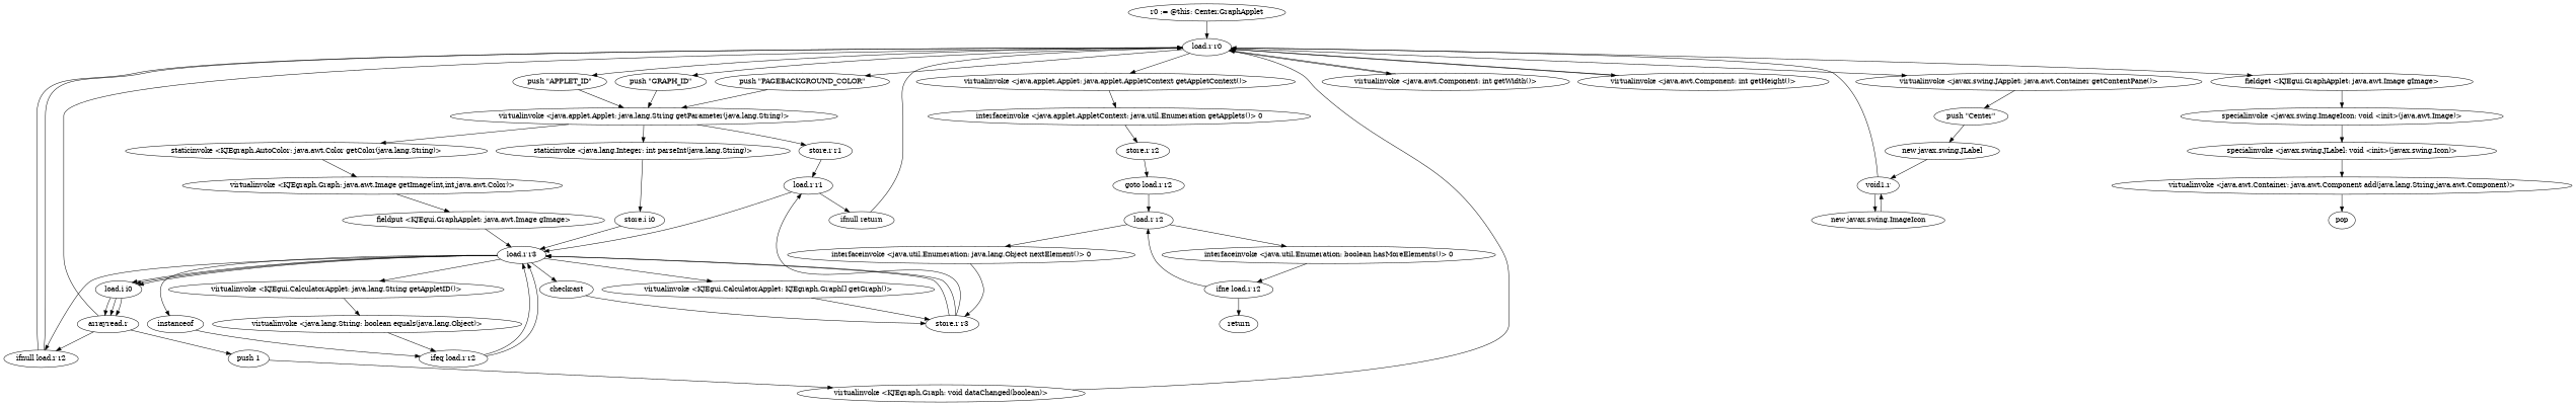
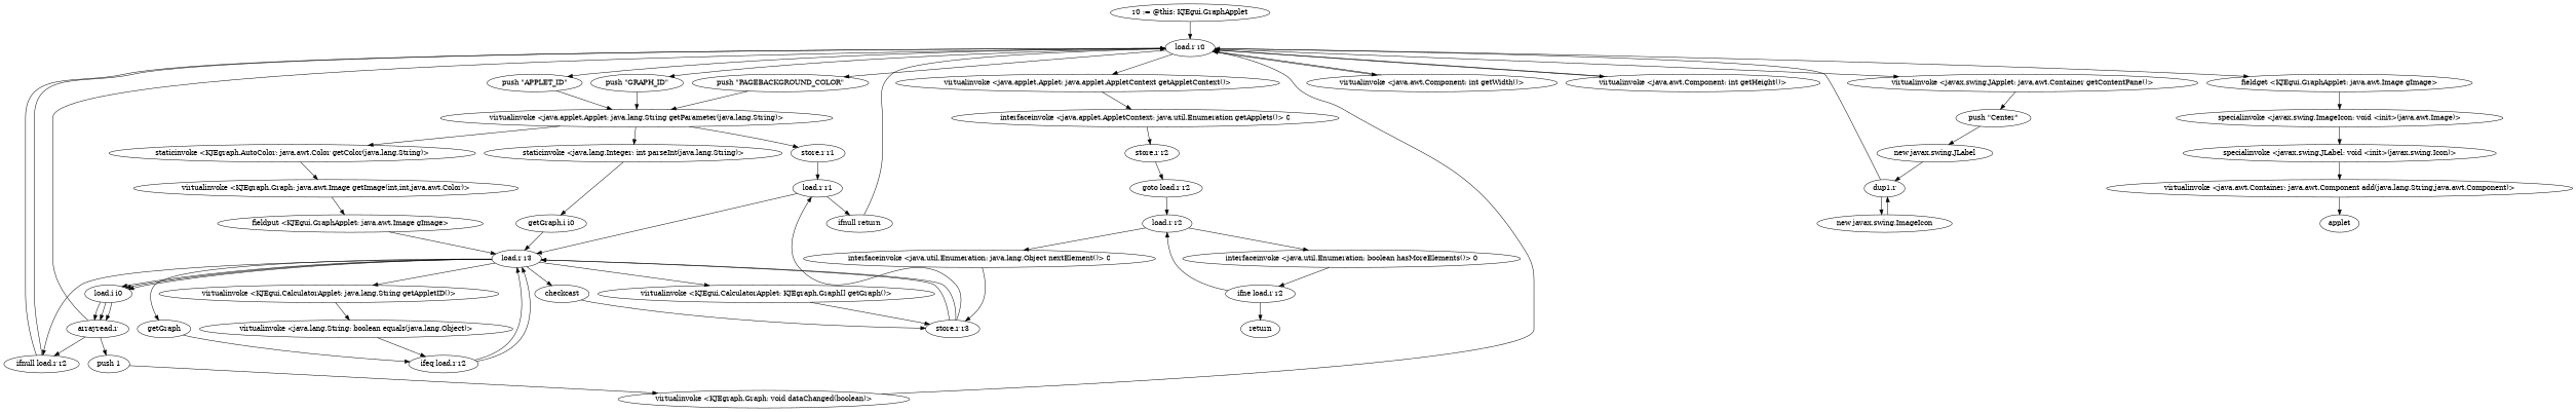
  digraph {
-   "r0 := @this: KJEgui.GraphApplet" [label="r0 := @this: Center.GraphApplet"]
+   "r0 := @this: KJEgui.GraphApplet"
    "load.r r0"
    "push \"APPLET_ID\""
    "virtualinvoke <java.applet.Applet: java.applet.AppletContext getAppletContext()>"
    "push \"GRAPH_ID\""
    "virtualinvoke <java.awt.Component: int getWidth()>"
    "virtualinvoke <java.awt.Component: int getHeight()>"
    "push \"PAGEBACKGROUND_COLOR\""
    "virtualinvoke <javax.swing.JApplet: java.awt.Container getContentPane()>"
    "fieldget <KJEgui.GraphApplet: java.awt.Image gImage>"
    "virtualinvoke <java.applet.Applet: java.lang.String getParameter(java.lang.String)>"
    "interfaceinvoke <java.applet.AppletContext: java.util.Enumeration getApplets()> 0"
    "load.r r3"
-   instanceof
+   instanceof [label=getGraph]
    checkcast
    "virtualinvoke <KJEgui.CalculatorApplet: java.lang.String getAppletID()>"
    "virtualinvoke <KJEgui.CalculatorApplet: KJEgraph.Graph[] getGraph()>"
    "ifnull load.r r2"
    "load.i i0"
    "push \"Center\""
    "specialinvoke <javax.swing.ImageIcon: void <init>(java.awt.Image)>"
    "store.r r1"
    "staticinvoke <java.lang.Integer: int parseInt(java.lang.String)>"
    "staticinvoke <KJEgraph.AutoColor: java.awt.Color getColor(java.lang.String)>"
    "load.r r1"
-   "store.i i0"
+   "store.i i0" [label="getGraph.i i0"]
    "virtualinvoke <KJEgraph.Graph: java.awt.Image getImage(int,int,java.awt.Color)>"
    "ifnull return"
    "store.r r2"
    "goto load.r r2"
    "load.r r2"
    "interfaceinvoke <java.util.Enumeration: boolean hasMoreElements()> 0"
    "interfaceinvoke <java.util.Enumeration: java.lang.Object nextElement()> 0"
    "ifne load.r r2"
    "store.r r3"
    return
    "ifeq load.r r2"
    "virtualinvoke <java.lang.String: boolean equals(java.lang.Object)>"
    "arrayread.r"
    "push 1"
    "virtualinvoke <KJEgraph.Graph: void dataChanged(boolean)>"
    "fieldput <KJEgui.GraphApplet: java.awt.Image gImage>"
    "new javax.swing.JLabel"
-   "dup1.r" [label="void1.r"]
+   "dup1.r"
    "new javax.swing.ImageIcon"
    "specialinvoke <javax.swing.JLabel: void <init>(javax.swing.Icon)>"
    "virtualinvoke <java.awt.Container: java.awt.Component add(java.lang.String,java.awt.Component)>"
-   pop
+   pop [label=applet]
    "r0 := @this: KJEgui.GraphApplet" -> "load.r r0"
    "load.r r0" -> "push \"APPLET_ID\""
    "load.r r0" -> "virtualinvoke <java.applet.Applet: java.applet.AppletContext getAppletContext()>"
    "load.r r0" -> "push \"GRAPH_ID\""
    "load.r r0" -> "virtualinvoke <java.awt.Component: int getWidth()>"
    "load.r r0" -> "virtualinvoke <java.awt.Component: int getHeight()>"
    "load.r r0" -> "push \"PAGEBACKGROUND_COLOR\""
    "load.r r0" -> "virtualinvoke <javax.swing.JApplet: java.awt.Container getContentPane()>"
    "load.r r0" -> "fieldget <KJEgui.GraphApplet: java.awt.Image gImage>"
    "push \"APPLET_ID\"" -> "virtualinvoke <java.applet.Applet: java.lang.String getParameter(java.lang.String)>"
    "virtualinvoke <java.applet.Applet: java.applet.AppletContext getAppletContext()>" -> "interfaceinvoke <java.applet.AppletContext: java.util.Enumeration getApplets()> 0"
    "push \"GRAPH_ID\"" -> "virtualinvoke <java.applet.Applet: java.lang.String getParameter(java.lang.String)>"
    "virtualinvoke <java.awt.Component: int getWidth()>" -> "load.r r0"
    "virtualinvoke <java.awt.Component: int getHeight()>" -> "load.r r0"
    "push \"PAGEBACKGROUND_COLOR\"" -> "virtualinvoke <java.applet.Applet: java.lang.String getParameter(java.lang.String)>"
    "virtualinvoke <javax.swing.JApplet: java.awt.Container getContentPane()>" -> "push \"Center\""
    "fieldget <KJEgui.GraphApplet: java.awt.Image gImage>" -> "specialinvoke <javax.swing.ImageIcon: void <init>(java.awt.Image)>"
    "virtualinvoke <java.applet.Applet: java.lang.String getParameter(java.lang.String)>" -> "store.r r1"
    "virtualinvoke <java.applet.Applet: java.lang.String getParameter(java.lang.String)>" -> "staticinvoke <java.lang.Integer: int parseInt(java.lang.String)>"
    "virtualinvoke <java.applet.Applet: java.lang.String getParameter(java.lang.String)>" -> "staticinvoke <KJEgraph.AutoColor: java.awt.Color getColor(java.lang.String)>"
    "interfaceinvoke <java.applet.AppletContext: java.util.Enumeration getApplets()> 0" -> "store.r r2"
    "load.r r3" -> instanceof
    "load.r r3" -> checkcast
    "load.r r3" -> "virtualinvoke <KJEgui.CalculatorApplet: java.lang.String getAppletID()>"
    "load.r r3" -> "virtualinvoke <KJEgui.CalculatorApplet: KJEgraph.Graph[] getGraph()>"
    "load.r r3" -> "ifnull load.r r2"
    "load.r r3" -> "load.i i0"
    "load.r r3" -> "load.i i0"
    "load.r r3" -> "load.i i0"
    instanceof -> "ifeq load.r r2"
    checkcast -> "store.r r3"
    "virtualinvoke <KJEgui.CalculatorApplet: java.lang.String getAppletID()>" -> "virtualinvoke <java.lang.String: boolean equals(java.lang.Object)>"
    "virtualinvoke <KJEgui.CalculatorApplet: KJEgraph.Graph[] getGraph()>" -> "store.r r3"
    "ifnull load.r r2" -> "load.r r0"
    "ifnull load.r r2" -> "load.r r0"
    "load.i i0" -> "arrayread.r"
    "load.i i0" -> "arrayread.r"
    "load.i i0" -> "arrayread.r"
    "push \"Center\"" -> "new javax.swing.JLabel"
    "specialinvoke <javax.swing.ImageIcon: void <init>(java.awt.Image)>" -> "specialinvoke <javax.swing.JLabel: void <init>(javax.swing.Icon)>"
    "store.r r1" -> "load.r r1"
    "staticinvoke <java.lang.Integer: int parseInt(java.lang.String)>" -> "store.i i0"
    "staticinvoke <KJEgraph.AutoColor: java.awt.Color getColor(java.lang.String)>" -> "virtualinvoke <KJEgraph.Graph: java.awt.Image getImage(int,int,java.awt.Color)>"
    "load.r r1" -> "load.r r3"
    "load.r r1" -> "ifnull return"
    "store.i i0" -> "load.r r3"
    "virtualinvoke <KJEgraph.Graph: java.awt.Image getImage(int,int,java.awt.Color)>" -> "fieldput <KJEgui.GraphApplet: java.awt.Image gImage>"
    "ifnull return" -> "load.r r0"
    "store.r r2" -> "goto load.r r2"
    "goto load.r r2" -> "load.r r2"
    "load.r r2" -> "interfaceinvoke <java.util.Enumeration: boolean hasMoreElements()> 0"
    "load.r r2" -> "interfaceinvoke <java.util.Enumeration: java.lang.Object nextElement()> 0"
    "interfaceinvoke <java.util.Enumeration: boolean hasMoreElements()> 0" -> "ifne load.r r2"
    "interfaceinvoke <java.util.Enumeration: java.lang.Object nextElement()> 0" -> "store.r r3"
    "ifne load.r r2" -> "load.r r2"
    "ifne load.r r2" -> return
    "store.r r3" -> "load.r r3"
    "store.r r3" -> "load.r r3"
    "store.r r3" -> "load.r r1"
    "ifeq load.r r2" -> "load.r r3"
    "ifeq load.r r2" -> "load.r r3"
    "virtualinvoke <java.lang.String: boolean equals(java.lang.Object)>" -> "ifeq load.r r2"
    "arrayread.r" -> "load.r r0"
    "arrayread.r" -> "ifnull load.r r2"
    "arrayread.r" -> "push 1"
    "push 1" -> "virtualinvoke <KJEgraph.Graph: void dataChanged(boolean)>"
    "virtualinvoke <KJEgraph.Graph: void dataChanged(boolean)>" -> "load.r r0"
    "fieldput <KJEgui.GraphApplet: java.awt.Image gImage>" -> "load.r r3"
    "new javax.swing.JLabel" -> "dup1.r"
    "dup1.r" -> "load.r r0"
    "dup1.r" -> "new javax.swing.ImageIcon"
    "new javax.swing.ImageIcon" -> "dup1.r"
    "specialinvoke <javax.swing.JLabel: void <init>(javax.swing.Icon)>" -> "virtualinvoke <java.awt.Container: java.awt.Component add(java.lang.String,java.awt.Component)>"
    "virtualinvoke <java.awt.Container: java.awt.Component add(java.lang.String,java.awt.Component)>" -> pop
  }
